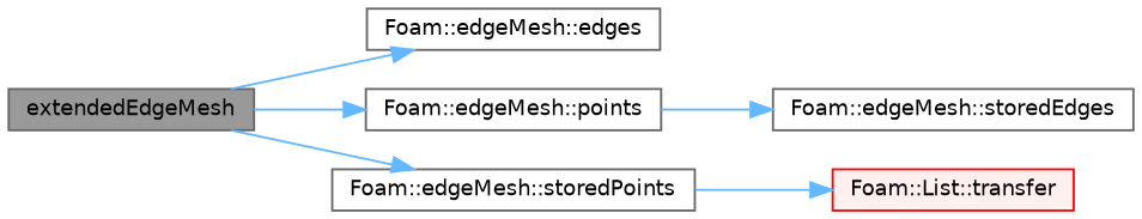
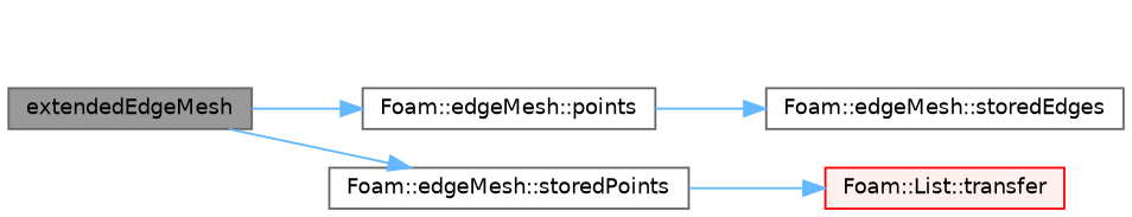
  digraph {
    rankdir=LR
    node [color=grey40 fillcolor=white fontname=Helvetica fontsize=10 shape=box style=filled]
    edge [color=steelblue1 fontname=Helvetica fontsize=10 labelfontname=Helvetica labelfontsize=10 style=solid]
    n1 [color=gray40 fillcolor=grey60 fontcolor=black height=0.2 label=extendedEdgeMesh width=0.4]
-   n2 [height=0.2 label="Foam::edgeMesh::edges" width=0.4]
    n3 [height=0.2 label="Foam::edgeMesh::points" width=0.4]
    n4 [height=0.2 label="Foam::edgeMesh::storedPoints" width=0.4]
    n5 [height=0.2 label="Foam::edgeMesh::storedEdges" width=0.4]
    n6 [color=red fillcolor="#FFF0F0" height=0.2 label="Foam::List::transfer" width=0.4]
-   n1 -> n2
    n1 -> n3
    n1 -> n4
    n3 -> n5
    n4 -> n6
  }
